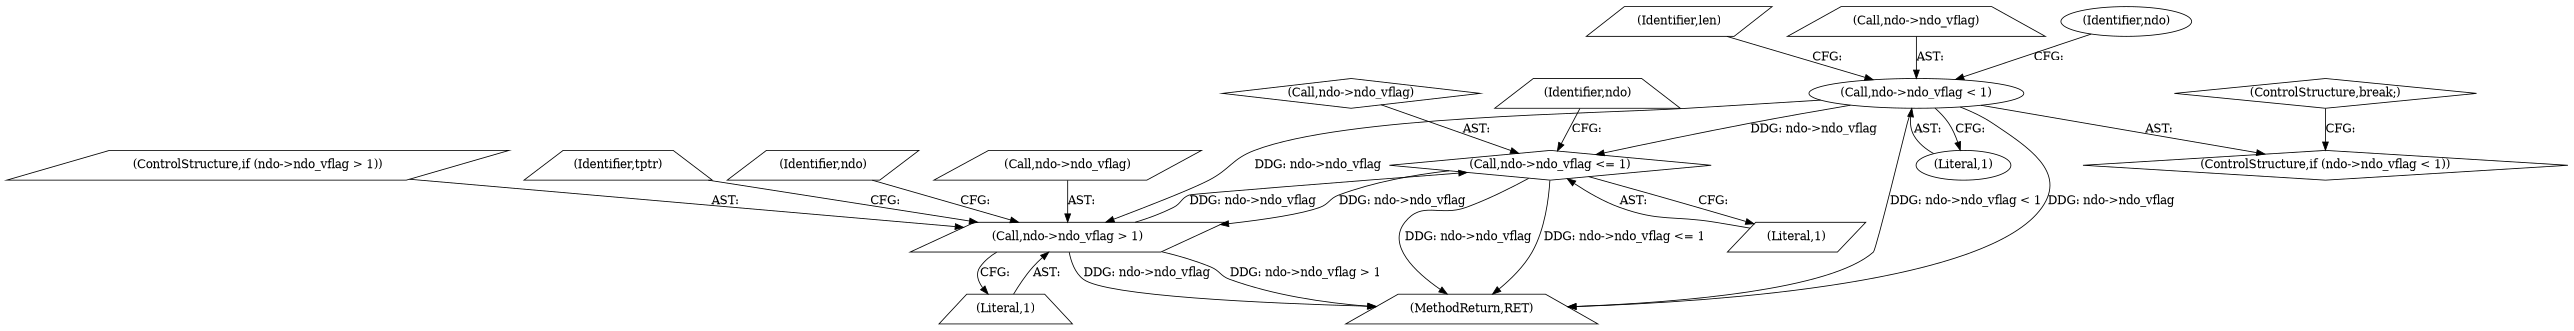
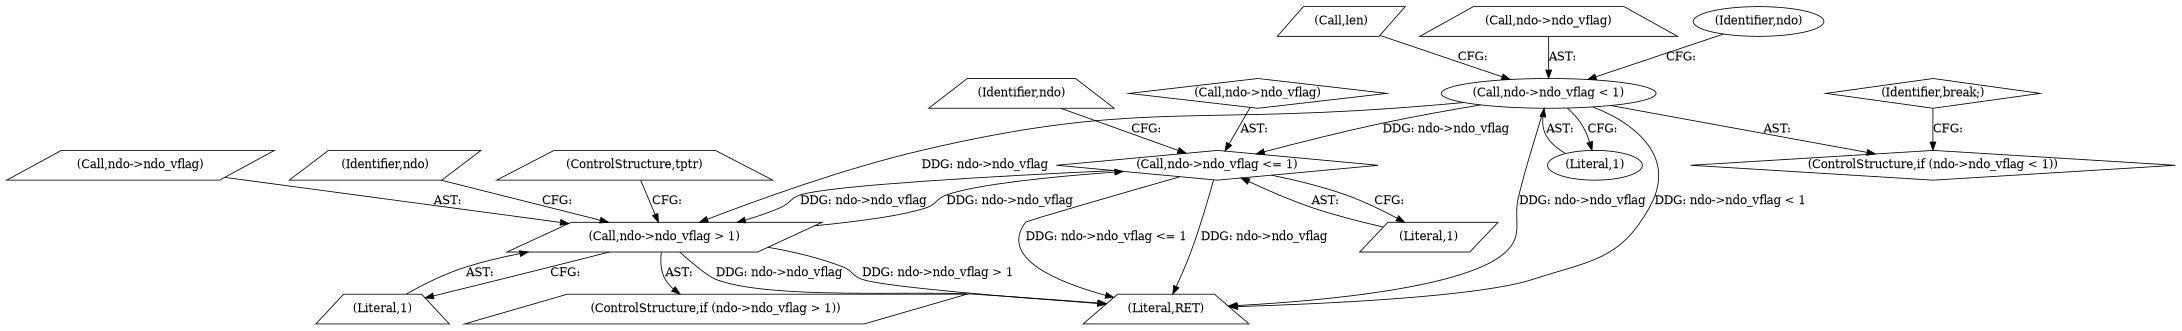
  digraph {
    node [shape=parallelogram]
    n1 [label="(Call,ndo->ndo_vflag < 1)" shape=ellipse]
    n2 [label="(Call,ndo->ndo_vflag <= 1)" shape=diamond]
    n3 [label="(Call,ndo->ndo_vflag > 1)"]
-   n4 [label="(MethodReturn,RET)" shape=trapezium]
+   n4 [label="(Literal,RET)" shape=trapezium]
    n5 [label="(ControlStructure,if (ndo->ndo_vflag < 1))" shape=diamond]
    n6 [label="(Literal,1)" shape=ellipse]
    n7 [label="(Literal,1)"]
    n8 [label="(Literal,1)" shape=trapezium]
    n9 [label="(ControlStructure,if (ndo->ndo_vflag > 1))"]
-   n10 [label="(Identifier,tptr)" shape=trapezium]
-   n11 [label="(Identifier,len)"]
+   n10 [label="(ControlStructure,tptr)" shape=trapezium]
+   n11 [label="(Call,len)"]
    n12 [label="(Identifier,ndo)"]
    n13 [label="(Identifier,ndo)" shape=trapezium]
    n14 [label="(Call,ndo->ndo_vflag)" shape=trapezium]
    n15 [label="(Call,ndo->ndo_vflag)" shape=diamond]
-   n16 [label="(ControlStructure,break;)" shape=diamond]
+   n16 [label="(Identifier,break;)" shape=diamond]
    n17 [label="(Call,ndo->ndo_vflag)"]
    n18 [label="(Identifier,ndo)" shape=ellipse]
    n1 -> n2 [label="DDG: ndo->ndo_vflag"]
    n1 -> n3 [label="DDG: ndo->ndo_vflag"]
    n1 -> n4 [label="DDG: ndo->ndo_vflag < 1"]
    n1 -> n4 [label="DDG: ndo->ndo_vflag"]
    n1 -> n5 [label="AST: "]
    n1 -> n6 [label="CFG: "]
    n2 -> n3 [label="DDG: ndo->ndo_vflag"]
    n2 -> n4 [label="DDG: ndo->ndo_vflag"]
    n2 -> n4 [label="DDG: ndo->ndo_vflag <= 1"]
    n2 -> n7 [label="CFG: "]
    n3 -> n2 [label="DDG: ndo->ndo_vflag"]
    n3 -> n4 [label="DDG: ndo->ndo_vflag"]
    n3 -> n4 [label="DDG: ndo->ndo_vflag > 1"]
    n3 -> n8 [label="CFG: "]
-   n9 -> n3 [label="AST: "]
+   n3 -> n9 [label="AST: "]
    n6 -> n1 [label="AST: "]
    n7 -> n2 [label="AST: "]
    n8 -> n3 [label="AST: "]
    n10 -> n3 [label="CFG: "]
    n11 -> n1 [label="CFG: "]
    n12 -> n3 [label="CFG: "]
    n13 -> n2 [label="CFG: "]
    n14 -> n1 [label="AST: "]
    n15 -> n2 [label="AST: "]
    n16 -> n5 [label="CFG: "]
    n17 -> n3 [label="AST: "]
    n18 -> n1 [label="CFG: "]
  }
